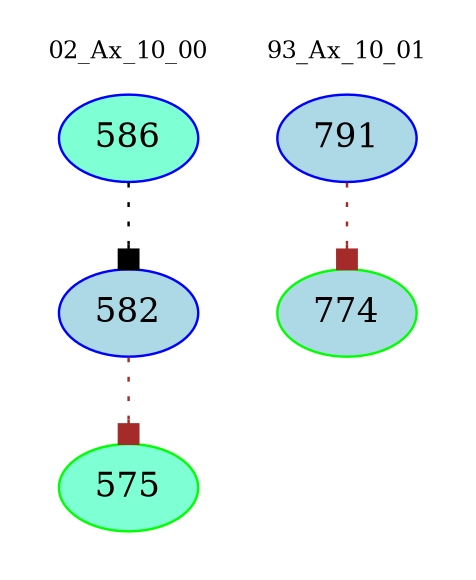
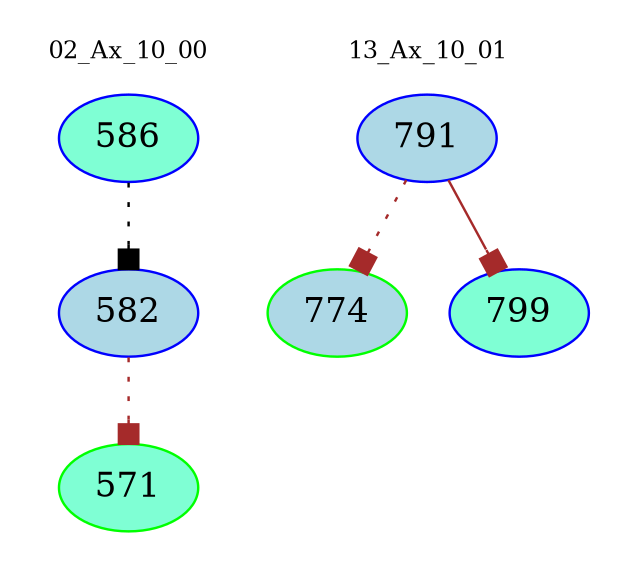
  digraph {
    node [color=blue fillcolor=lightblue style=filled]
    edge [arrowhead=box color=brown style=dotted]
    n1 [label=582]
-   n2 [color=green fillcolor=aquamarine label=575]
+   n2 [color=green fillcolor=aquamarine label=571]
    n3 [fillcolor=aquamarine label=586]
    n4 [label=791]
    n5 [color=green label=774]
+   n6 [fillcolor=aquamarine label=799]
    subgraph cluster_1 {
      color=white
      fontsize=10
      label="02_Ax_10_00"
      n1
      n2
      n3
    }
    subgraph cluster_2 {
      color=white
      fontsize=10
-     label="93_Ax_10_01"
+     label="13_Ax_10_01"
      n4
      n5
+     n6
    }
    n1 -> n2
    n3 -> n1 [color=black]
    n4 -> n5
+   n4 -> n6 [style=solid]
  }
